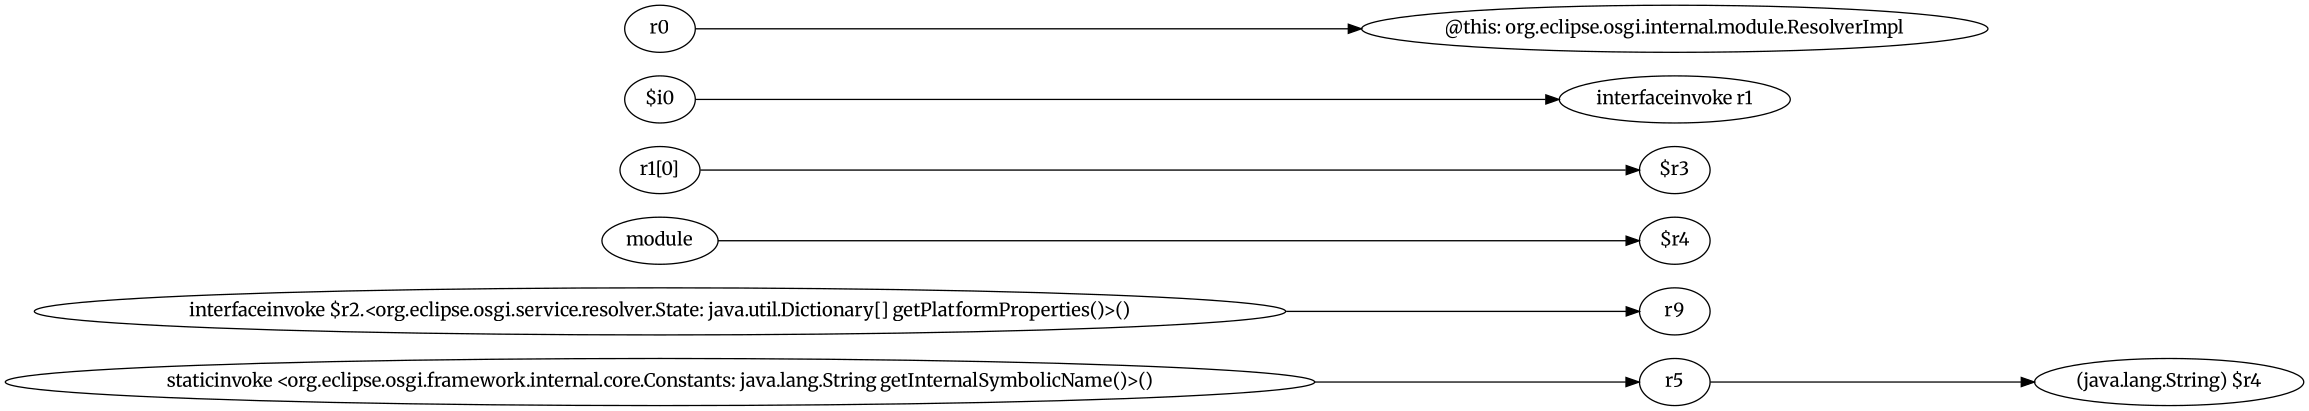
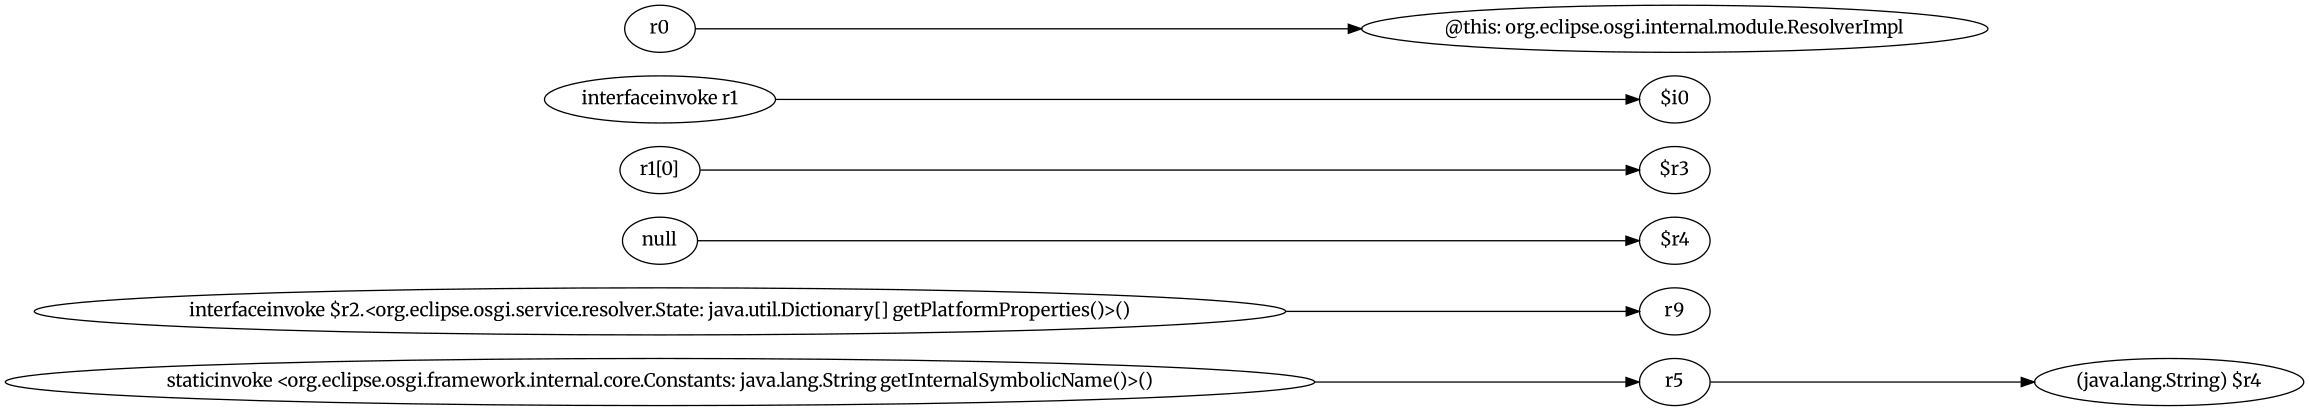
  digraph {
    fontname=Merriweather
    rankdir=LR
    node [fontname=Merriweather]
    edge [fontname=Merriweather]
    n1 [label="staticinvoke <org.eclipse.osgi.framework.internal.core.Constants: java.lang.String getInternalSymbolicName()>()"]
    n2 [label=r5]
    n3 [label="(java.lang.String) $r4"]
    n4 [label="interfaceinvoke $r2.<org.eclipse.osgi.service.resolver.State: java.util.Dictionary[] getPlatformProperties()>()"]
    n5 [label=r9]
-   n6 [label=module]
+   n6 [label=null]
    n7 [label="$r4"]
    n8 [label="r1[0]"]
    n9 [label="$r3"]
    n10 [label="interfaceinvoke r1"]
    n11 [label="$i0"]
    n12 [label="@this: org.eclipse.osgi.internal.module.ResolverImpl"]
    n13 [label=r0]
    n1 -> n2
    n2 -> n3
    n4 -> n5
    n6 -> n7
    n8 -> n9
-   n11 -> n10
+   n10 -> n11
    n13 -> n12
  }
